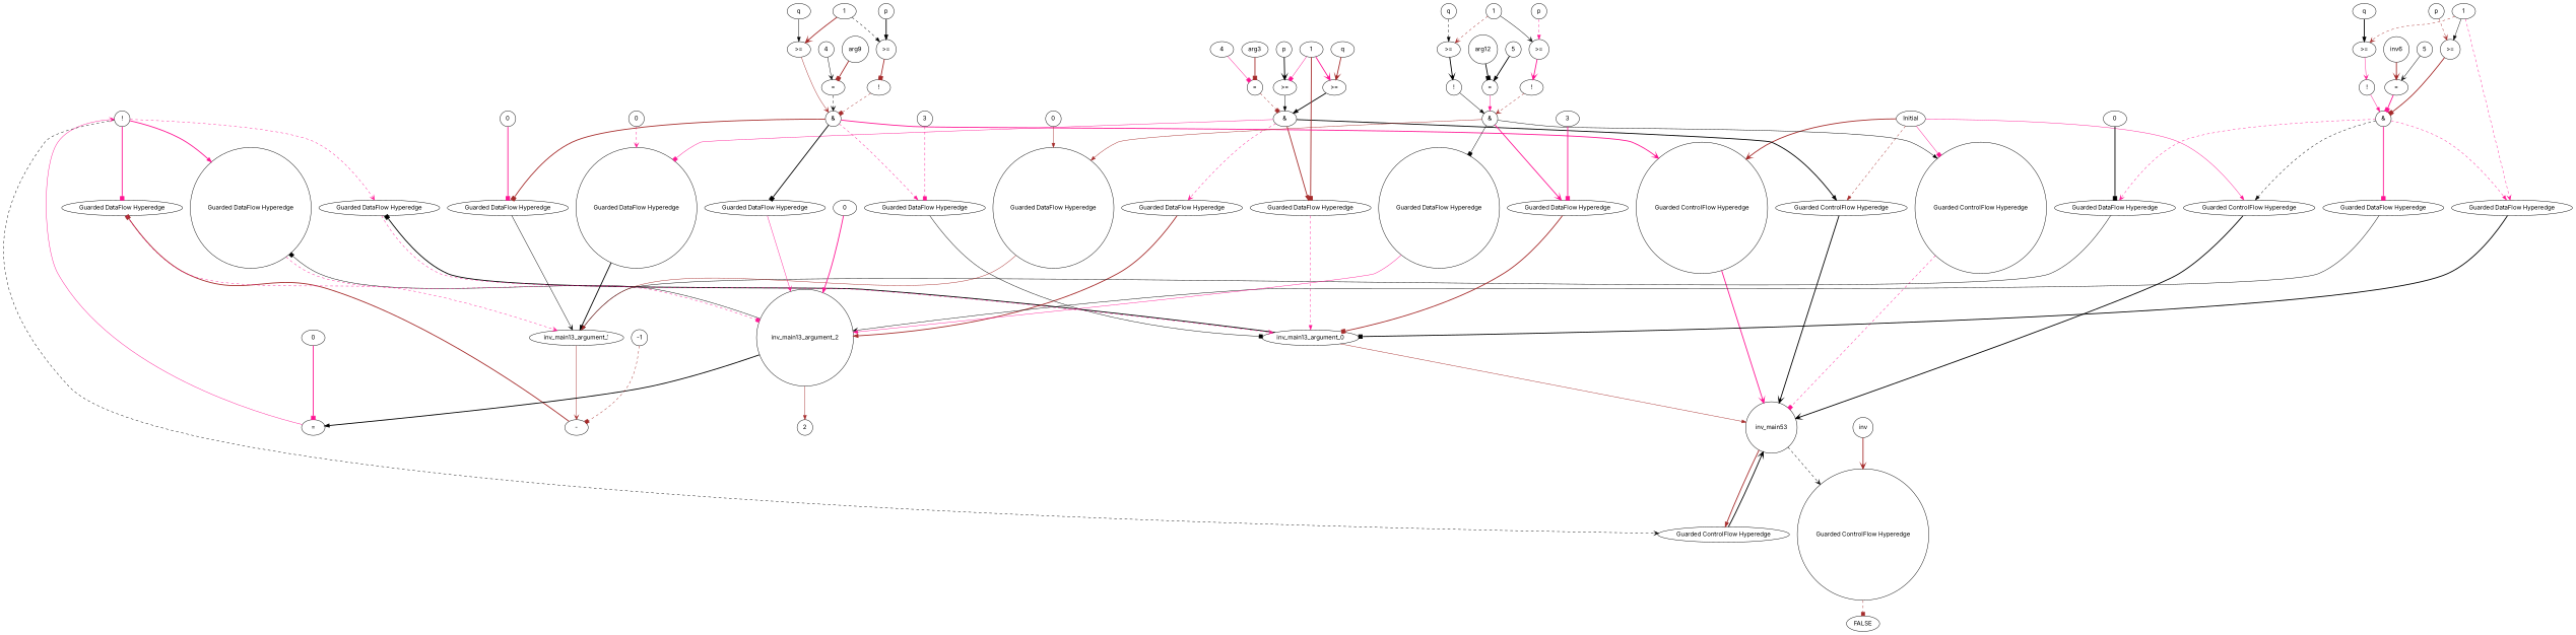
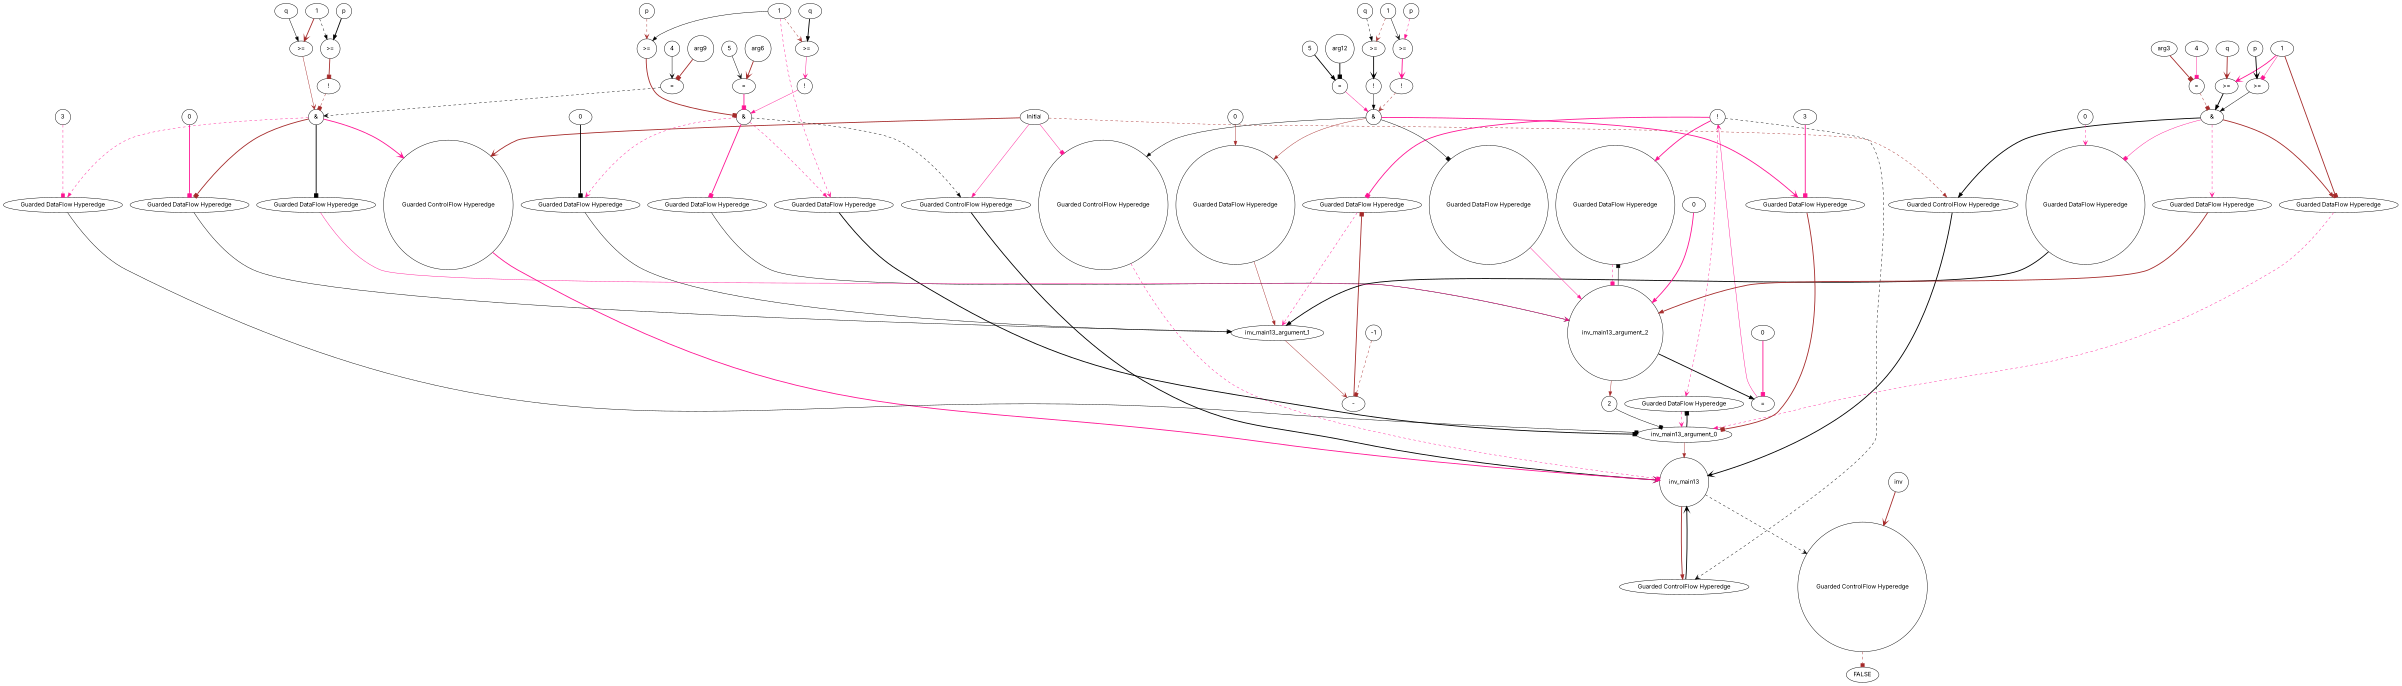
  digraph {
    fontname=Inter
    node [fontname=Inter shape=ellipse]
    edge [arrowhead=vee color=black fontname=Inter style=bold]
-   n1 [label=inv_main53 shape=circle]
+   n1 [label=inv_main13 shape=circle]
    n2 [label="Guarded ControlFlow Hyperedge"]
    n3 [label="Guarded ControlFlow Hyperedge" shape=circle]
    n4 [label=FALSE]
    n5 [label=Initial]
    n6 [label="Guarded ControlFlow Hyperedge"]
    n7 [label="Guarded ControlFlow Hyperedge"]
    n8 [label="Guarded ControlFlow Hyperedge" shape=circle]
    n9 [label="Guarded ControlFlow Hyperedge" shape=circle]
    n10 [label=inv_main13_argument_0]
    n11 [label="Guarded DataFlow Hyperedge"]
    n12 [label=inv_main13_argument_1]
    n13 [label="-"]
    n14 [label="Guarded DataFlow Hyperedge"]
    n15 [label=inv_main13_argument_2 shape=circle]
    n16 [label="="]
    n17 [label="Guarded DataFlow Hyperedge" shape=circle]
    n18 [label=2 shape=circle]
    n19 [label="!" shape=circle]
    n20 [label=0]
    n21 [label=-1 shape=circle]
    n22 [label="&"]
    n23 [label="Guarded DataFlow Hyperedge"]
    n24 [label="Guarded DataFlow Hyperedge" shape=circle]
    n25 [label="Guarded DataFlow Hyperedge"]
    n26 [label=">="]
    n27 [label=q]
    n28 [label=1]
    n29 [label=">="]
    n30 [label=p shape=circle]
    n31 [label="=" shape=circle]
    n32 [label=4]
    n33 [label=arg3]
    n34 [label=0 shape=circle]
    n35 [label="&" shape=circle]
    n36 [label="Guarded DataFlow Hyperedge"]
    n37 [label="Guarded DataFlow Hyperedge"]
    n38 [label="Guarded DataFlow Hyperedge"]
    n39 [label="!" shape=circle]
    n40 [label=">="]
    n41 [label=q]
    n42 [label=1]
    n43 [label=">=" shape=circle]
    n44 [label=p shape=circle]
    n45 [label="="]
    n46 [label=5 shape=circle]
-   n47 [label=inv6 shape=circle]
+   n47 [label=arg6 shape=circle]
    n48 [label=0]
    n49 [label="&" shape=circle]
    n50 [label="Guarded DataFlow Hyperedge"]
    n51 [label="Guarded DataFlow Hyperedge"]
    n52 [label="Guarded DataFlow Hyperedge"]
    n53 [label=">="]
    n54 [label=q]
    n55 [label=1]
    n56 [label=">=" shape=circle]
    n57 [label="!"]
    n58 [label=p shape=circle]
    n59 [label="="]
    n60 [label=4 shape=circle]
    n61 [label=arg9 shape=circle]
    n62 [label=3 shape=circle]
    n63 [label=0 shape=circle]
    n64 [label="&" shape=circle]
    n65 [label="Guarded DataFlow Hyperedge"]
    n66 [label="Guarded DataFlow Hyperedge" shape=circle]
    n67 [label="Guarded DataFlow Hyperedge" shape=circle]
    n68 [label="!" shape=circle]
    n69 [label=">="]
    n70 [label=q shape=circle]
    n71 [label=1 shape=circle]
    n72 [label=">=" shape=circle]
    n73 [label="!"]
    n74 [label=p shape=circle]
    n75 [label="=" shape=circle]
    n76 [label=5 shape=circle]
    n77 [label=arg12 shape=circle]
    n78 [label=3]
    n79 [label=0 shape=circle]
    n80 [label=inv shape=circle]
    n81 [label=0]
    n1 -> n2 [arrowhead=normal color=brown]
    n1 -> n3 [style=dashed]
    n2 -> n1
    n3 -> n4 [arrowhead=box color=brown style=dashed]
    n5 -> n6 [arrowhead=normal color=brown style=dashed]
    n5 -> n7 [arrowhead=normal color=deeppink style=solid]
    n5 -> n8 [color=brown]
    n5 -> n9 [arrowhead=box color=deeppink style=solid]
    n6 -> n1
    n7 -> n1
    n8 -> n1 [color=deeppink]
    n9 -> n1 [arrowhead=box color=deeppink style=dashed]
    n10 -> n1 [arrowhead=normal color=brown style=solid]
    n10 -> n11 [arrowhead=box]
    n11 -> n10 [color=deeppink style=dashed]
    n12 -> n13 [color=brown style=solid]
    n13 -> n14 [arrowhead=box color=brown]
    n14 -> n12 [color=deeppink style=dashed]
    n15 -> n16 [arrowhead=normal]
    n15 -> n17 [arrowhead=box style=solid]
    n15 -> n18 [arrowhead=normal color=brown style=solid]
    n16 -> n19 [color=deeppink style=solid]
    n17 -> n15 [arrowhead=box color=deeppink style=dashed]
+   n18 -> n10 [arrowhead=box style=solid]
    n19 -> n2 [style=dashed]
    n19 -> n11 [color=deeppink style=dashed]
    n19 -> n14 [arrowhead=box color=deeppink]
    n19 -> n17 [arrowhead=normal color=deeppink]
    n20 -> n16 [arrowhead=box color=deeppink]
    n21 -> n13 [arrowhead=box color=brown style=dashed]
    n22 -> n6 [arrowhead=normal]
    n22 -> n23 [arrowhead=normal color=brown]
    n22 -> n24 [arrowhead=box color=deeppink style=solid]
    n22 -> n25 [color=deeppink style=dashed]
    n23 -> n10 [arrowhead=normal color=deeppink style=dashed]
    n24 -> n12 [arrowhead=normal]
    n25 -> n15 [arrowhead=normal color=brown]
    n26 -> n22 [arrowhead=normal]
    n27 -> n26 [color=brown]
    n28 -> n23 [arrowhead=box color=brown]
    n28 -> n26 [color=deeppink]
    n28 -> n29 [arrowhead=box color=deeppink style=solid]
    n29 -> n22 [arrowhead=normal style=solid]
    n30 -> n29
    n31 -> n22 [arrowhead=box color=brown style=dashed]
    n32 -> n31 [arrowhead=box color=deeppink style=solid]
    n33 -> n31 [arrowhead=box color=brown]
    n34 -> n24 [color=deeppink style=dashed]
    n35 -> n7 [arrowhead=normal style=dashed]
    n35 -> n36 [arrowhead=normal color=deeppink style=dashed]
    n35 -> n37 [color=deeppink style=dashed]
    n35 -> n38 [arrowhead=box color=deeppink]
    n36 -> n10 [arrowhead=box]
    n37 -> n12 [arrowhead=normal style=solid]
    n38 -> n15 [style=solid]
    n39 -> n35 [arrowhead=normal color=deeppink style=solid]
    n40 -> n39 [color=deeppink style=solid]
    n41 -> n40 [arrowhead=normal]
    n42 -> n36 [color=deeppink style=dashed]
    n42 -> n40 [color=brown style=dashed]
    n42 -> n43 [arrowhead=normal style=solid]
    n43 -> n35 [arrowhead=box color=brown]
    n44 -> n43 [color=brown style=dashed]
    n45 -> n35 [arrowhead=box color=deeppink]
    n46 -> n45 [style=solid]
    n47 -> n45 [color=brown]
    n48 -> n37 [arrowhead=box]
    n49 -> n8 [color=deeppink]
    n49 -> n50 [arrowhead=normal color=deeppink style=dashed]
    n49 -> n51 [arrowhead=box color=brown]
    n49 -> n52 [arrowhead=box]
    n50 -> n10 [arrowhead=box style=solid]
    n51 -> n12 [style=solid]
    n52 -> n15 [color=deeppink style=solid]
    n53 -> n49 [color=brown style=solid]
    n54 -> n53 [arrowhead=normal style=solid]
    n55 -> n53 [color=brown]
    n55 -> n56 [arrowhead=normal style=dashed]
    n56 -> n57 [arrowhead=box color=brown]
    n57 -> n49 [arrowhead=box color=brown style=dashed]
    n58 -> n56 [arrowhead=normal]
    n59 -> n49 [style=dashed]
    n60 -> n59 [style=solid]
    n61 -> n59 [arrowhead=box color=brown]
    n62 -> n50 [arrowhead=box color=deeppink style=dashed]
    n63 -> n51 [arrowhead=box color=deeppink]
    n64 -> n9 [arrowhead=normal style=solid]
    n64 -> n65 [color=deeppink]
    n64 -> n66 [arrowhead=normal color=brown style=solid]
    n64 -> n67 [arrowhead=box style=solid]
    n65 -> n10 [arrowhead=box color=brown]
    n66 -> n12 [arrowhead=normal color=brown style=solid]
    n67 -> n15 [arrowhead=normal color=deeppink style=solid]
    n68 -> n64 [arrowhead=normal style=solid]
    n69 -> n68
    n70 -> n69 [arrowhead=normal style=dashed]
    n71 -> n69 [color=brown style=dashed]
    n71 -> n72 [style=solid]
    n72 -> n73 [color=deeppink]
    n73 -> n64 [color=brown style=dashed]
    n74 -> n72 [arrowhead=normal color=deeppink style=dashed]
    n75 -> n64 [arrowhead=normal color=deeppink style=solid]
    n76 -> n75 [arrowhead=normal]
    n77 -> n75 [arrowhead=box]
    n78 -> n65 [arrowhead=box color=deeppink]
    n79 -> n66 [arrowhead=normal color=brown style=solid]
    n80 -> n3 [color=brown]
    n81 -> n15 [arrowhead=normal color=deeppink]
  }
